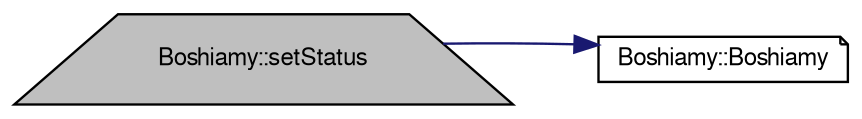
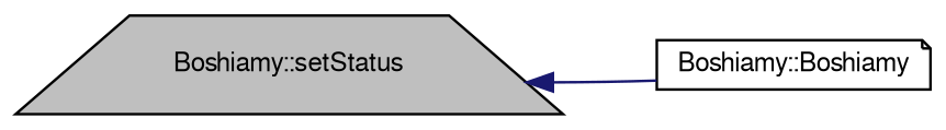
  digraph {
    rankdir=LR
    node [color=black fontname=FreeSans fontsize=10 style=filled]
    n1 [fillcolor=grey75 fontcolor=black height=0.2 label="Boshiamy::setStatus" shape=trapezium width=0.4]
    n2 [fillcolor=white height=0.2 label="Boshiamy::Boshiamy" shape=note width=0.4]
-   n2 -> n1 [color=midnightblue dir=back fontname=FreeSans fontsize=10 labelfontname=FreeSans labelfontsize=10 style=solid]
+   n1 -> n2 [color=midnightblue dir=back fontname=FreeSans fontsize=10 labelfontname=FreeSans labelfontsize=10 style=solid]
  }
